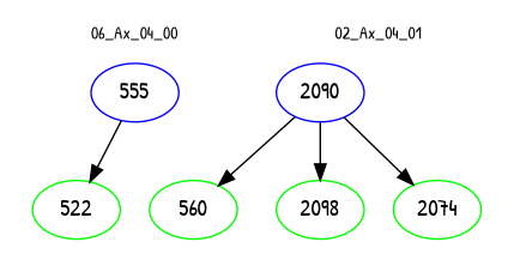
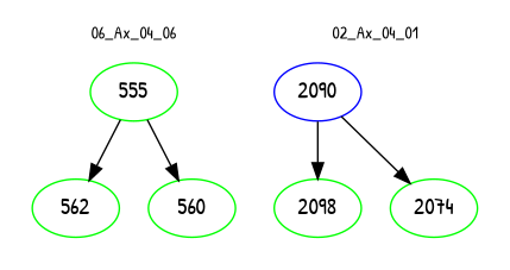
  digraph {
    fontname="Patrick Hand"
    node [color=green fontname="Patrick Hand"]
    edge [color=black fontname="Patrick Hand"]
-   n1 [color=blue label=555]
-   n2 [label=522]
+   n1 [label=555]
+   n2 [label=562]
    n3 [label=560]
    n4 [color=blue label=2090]
    n5 [label=2098]
    n6 [label=2074]
    subgraph cluster_1 {
      color=white
      fontsize=10
-     label="06_Ax_04_00"
+     label="06_Ax_04_06"
      n1
      n2
      n3
    }
    subgraph cluster_2 {
      color=white
      fontsize=10
      label="02_Ax_04_01"
      n4
      n5
      n6
    }
    n1 -> n2
-   n4 -> n3
+   n1 -> n3
    n4 -> n5
    n4 -> n6
  }
